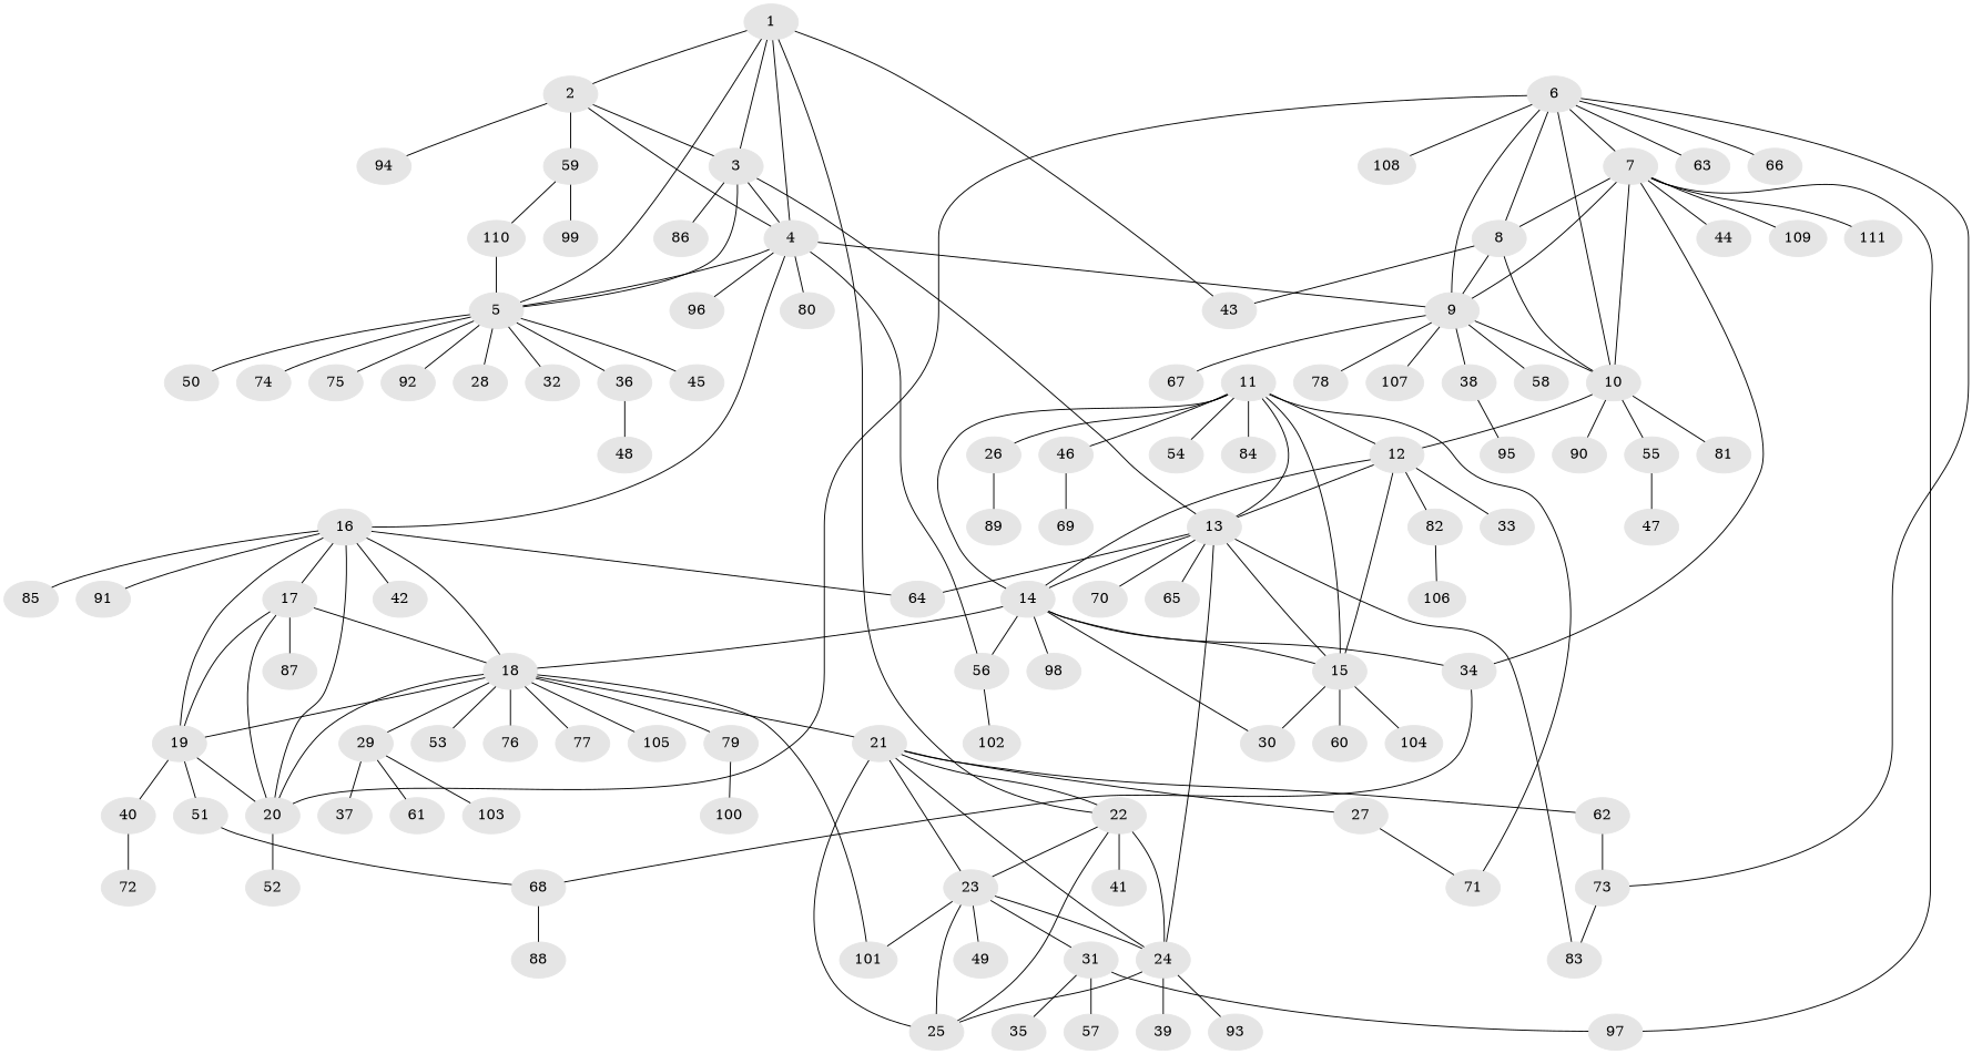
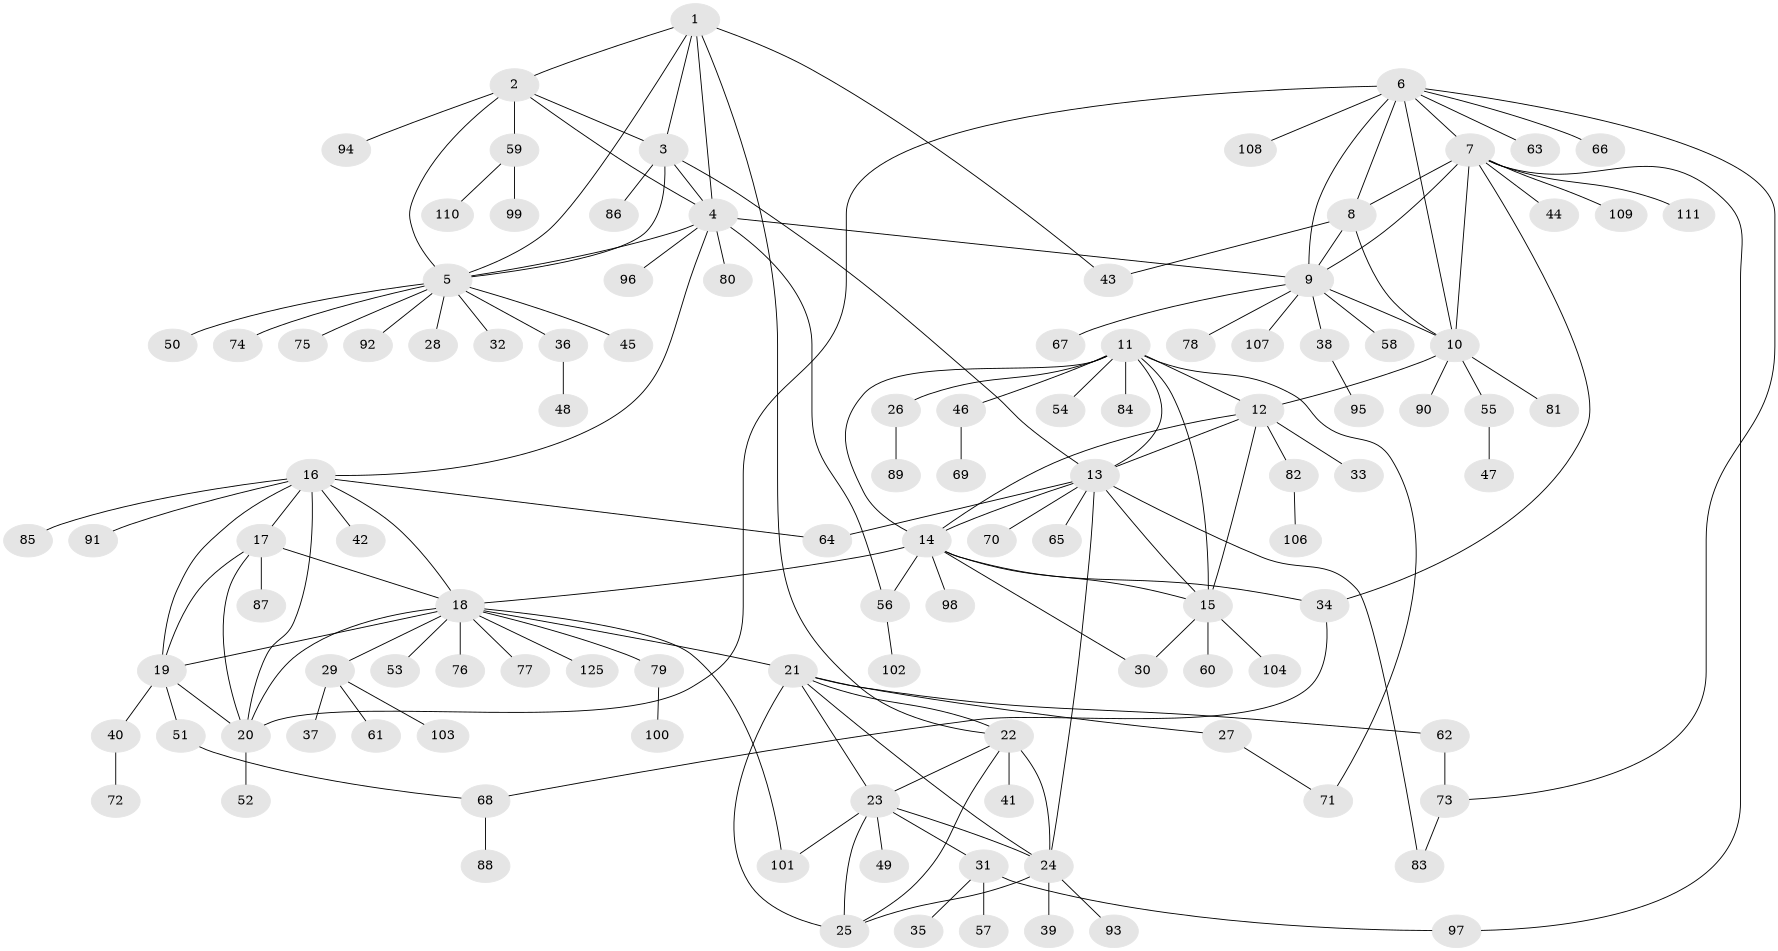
  graph {
    node [color=gray90 style=filled]
    1
    2
    3
    4
    5
    22
    43
    59
    94
    13
    86
    9
    16
    56
    80
    96
    28
    32
    36
    45
    50
    74
    75
    92
    25
    24
    23
    41
    99
    110
    14
    15
    64
    65
    70
    83
    10
    38
    58
    67
    78
    107
    20
    18
    17
    19
    42
    85
    91
    102
    48
    6
    7
    8
    63
    66
    73
    108
    34
    44
    109
    111
    97
    12
    55
    81
    90
    52
    68
    95
    33
    82
    47
    11
    26
    46
    54
    71
    84
    98
    30
    60
    104
    89
    69
    106
    39
    93
    21
    29
    53
    76
    77
    79
    101
-   105
+   105 [label=125]
    27
    87
    40
    51
    62
    37
    61
    103
    100
    72
    31
    49
    35
    57
    88
    1 -- 2
    1 -- 3
    1 -- 4
    1 -- 5
    1 -- 22
    1 -- 43
    2 -- 3
    2 -- 4
-   110 -- 5
+   2 -- 5
    2 -- 59
    2 -- 94
    3 -- 4
    3 -- 5
    3 -- 13
    3 -- 86
    4 -- 5
    4 -- 9
    4 -- 16
    4 -- 56
    4 -- 80
    4 -- 96
    5 -- 28
    5 -- 32
    5 -- 36
    5 -- 45
    5 -- 50
    5 -- 74
    5 -- 75
    5 -- 92
    22 -- 25
    22 -- 24
    22 -- 23
    22 -- 41
    59 -- 99
    59 -- 110
    13 -- 24
    13 -- 14
    13 -- 15
    13 -- 64
    13 -- 65
    13 -- 70
    13 -- 83
    9 -- 10
    9 -- 38
    9 -- 58
    9 -- 67
    9 -- 78
    9 -- 107
    16 -- 64
    16 -- 20
    16 -- 18
    16 -- 17
    16 -- 19
    16 -- 42
    16 -- 85
    16 -- 91
    56 -- 102
    36 -- 48
    24 -- 25
    24 -- 39
    24 -- 93
    23 -- 25
    23 -- 24
    23 -- 101
    23 -- 31
    23 -- 49
    14 -- 56
    14 -- 15
    14 -- 18
    14 -- 34
    14 -- 98
    14 -- 30
    15 -- 30
    15 -- 60
    15 -- 104
    10 -- 12
    10 -- 55
    10 -- 81
    10 -- 90
    38 -- 95
    20 -- 52
    18 -- 20
    18 -- 19
    18 -- 21
    18 -- 29
    18 -- 53
    18 -- 76
    18 -- 77
    18 -- 79
    18 -- 101
    18 -- 105
    17 -- 20
    17 -- 18
    17 -- 19
    17 -- 87
    19 -- 20
    19 -- 40
    19 -- 51
    6 -- 9
    6 -- 10
    6 -- 20
    6 -- 7
    6 -- 8
    6 -- 63
    6 -- 66
    6 -- 73
    6 -- 108
    7 -- 9
    7 -- 10
    7 -- 8
    7 -- 34
    7 -- 44
    7 -- 109
    7 -- 111
    7 -- 97
    8 -- 43
    8 -- 9
    8 -- 10
    73 -- 83
    34 -- 68
    12 -- 13
    12 -- 14
    12 -- 15
    12 -- 33
    12 -- 82
    55 -- 47
    68 -- 88
    82 -- 106
    11 -- 13
    11 -- 14
    11 -- 15
    11 -- 12
    11 -- 26
    11 -- 46
    11 -- 54
    11 -- 71
    11 -- 84
    26 -- 89
    46 -- 69
    21 -- 22
    21 -- 25
    21 -- 24
    21 -- 23
    21 -- 27
    21 -- 62
    29 -- 37
    29 -- 61
    29 -- 103
    79 -- 100
    27 -- 71
    40 -- 72
    51 -- 68
    62 -- 73
    31 -- 97
    31 -- 35
    31 -- 57
  }
